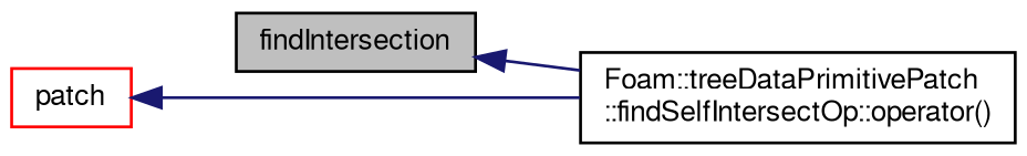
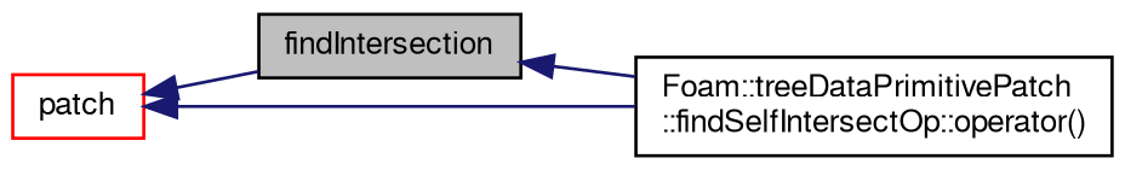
  digraph {
    rankdir=LR
    node [color=black fontname=FreeSans fontsize=10 shape=record]
    edge [color=midnightblue dir=back fontname=FreeSans fontsize=10 labelfontname=FreeSans labelfontsize=10 style=solid]
    n1 [fillcolor=grey75 fontcolor=black height=0.2 label=findIntersection style=filled width=0.4]
    n2 [height=0.2 label="Foam::treeDataPrimitivePatch\l::findSelfIntersectOp::operator()" width=0.4]
    n3 [color=red height=0.2 label=patch width=0.4]
    n1 -> n2
+   n3 -> n1
    n3 -> n2
  }
